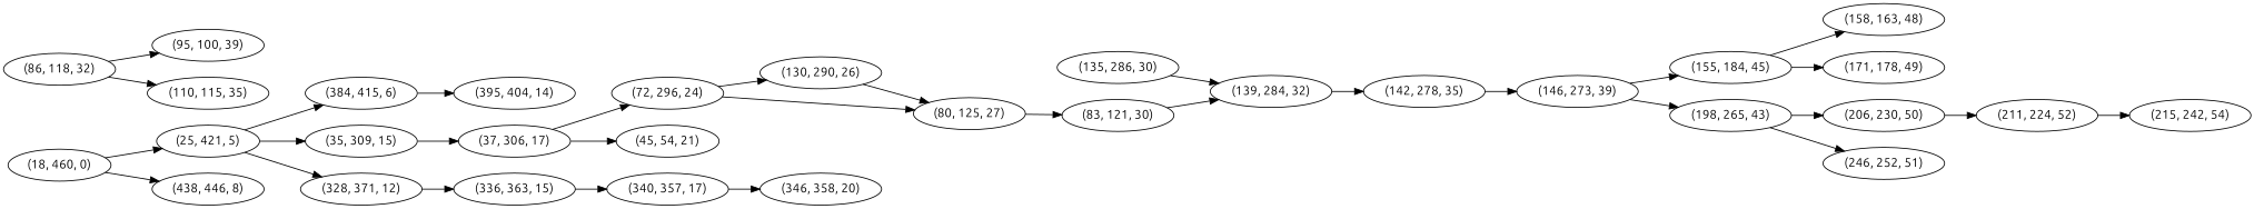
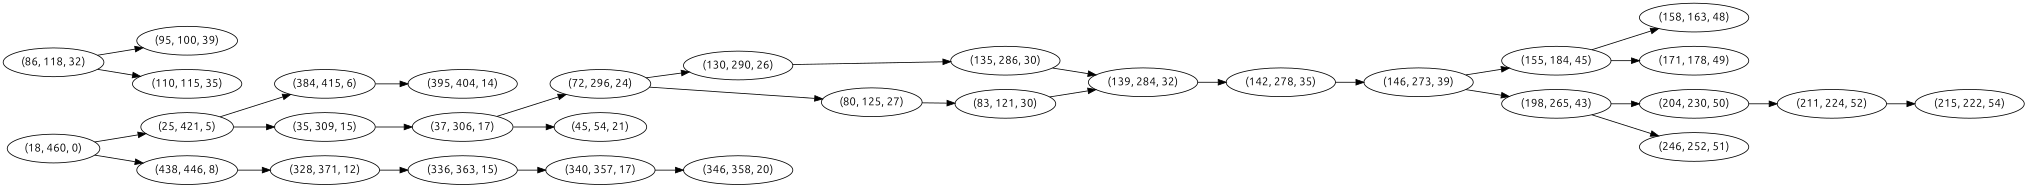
  digraph {
    fontname=Ubuntu
    rankdir=LR
    node [fontname=Ubuntu]
    edge [fontname=Ubuntu]
    "(18, 460, 0)"
    "(25, 421, 5)"
    "(438, 446, 8)"
    "(35, 309, 15)"
    "(328, 371, 12)"
    "(384, 415, 6)"
    "(37, 306, 17)"
    "(336, 363, 15)"
    "(395, 404, 14)"
    "(45, 54, 21)"
    "(72, 296, 24)"
    "(80, 125, 27)"
    "(130, 290, 26)"
    "(83, 121, 30)"
    "(135, 286, 30)"
    "(139, 284, 32)"
    "(86, 118, 32)"
    "(95, 100, 39)"
    "(110, 115, 35)"
    "(142, 278, 35)"
    "(146, 273, 39)"
    "(155, 184, 45)"
    "(198, 265, 43)"
    "(158, 163, 48)"
    "(171, 178, 49)"
-   "(206, 230, 50)"
+   "(206, 230, 50)" [label="(204, 230, 50)"]
    "(246, 252, 51)"
    "(211, 224, 52)"
-   "(215, 222, 54)" [label="(215, 242, 54)"]
+   "(215, 222, 54)"
    "(340, 357, 17)"
    n31 [label="(346, 358, 20)"]
    "(18, 460, 0)" -> "(25, 421, 5)"
    "(18, 460, 0)" -> "(438, 446, 8)"
    "(25, 421, 5)" -> "(35, 309, 15)"
-   "(25, 421, 5)" -> "(328, 371, 12)"
+   "(438, 446, 8)" -> "(328, 371, 12)"
    "(25, 421, 5)" -> "(384, 415, 6)"
    "(35, 309, 15)" -> "(37, 306, 17)"
    "(328, 371, 12)" -> "(336, 363, 15)"
    "(384, 415, 6)" -> "(395, 404, 14)"
    "(37, 306, 17)" -> "(45, 54, 21)"
    "(37, 306, 17)" -> "(72, 296, 24)"
    "(336, 363, 15)" -> "(340, 357, 17)"
    "(72, 296, 24)" -> "(80, 125, 27)"
    "(72, 296, 24)" -> "(130, 290, 26)"
    "(80, 125, 27)" -> "(83, 121, 30)"
-   "(130, 290, 26)" -> "(80, 125, 27)"
+   "(130, 290, 26)" -> "(135, 286, 30)"
    "(83, 121, 30)" -> "(139, 284, 32)"
    "(135, 286, 30)" -> "(139, 284, 32)"
    "(139, 284, 32)" -> "(142, 278, 35)"
    "(86, 118, 32)" -> "(95, 100, 39)"
    "(86, 118, 32)" -> "(110, 115, 35)"
    "(142, 278, 35)" -> "(146, 273, 39)"
    "(146, 273, 39)" -> "(155, 184, 45)"
    "(146, 273, 39)" -> "(198, 265, 43)"
    "(155, 184, 45)" -> "(158, 163, 48)"
    "(155, 184, 45)" -> "(171, 178, 49)"
    "(198, 265, 43)" -> "(206, 230, 50)"
    "(198, 265, 43)" -> "(246, 252, 51)"
    "(206, 230, 50)" -> "(211, 224, 52)"
    "(211, 224, 52)" -> "(215, 222, 54)"
    "(340, 357, 17)" -> n31
  }
